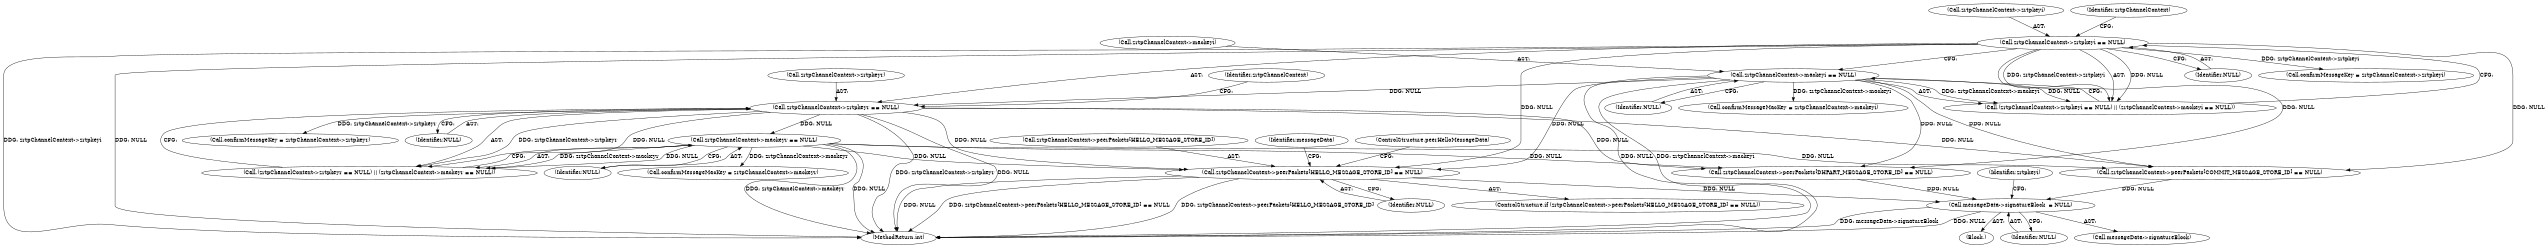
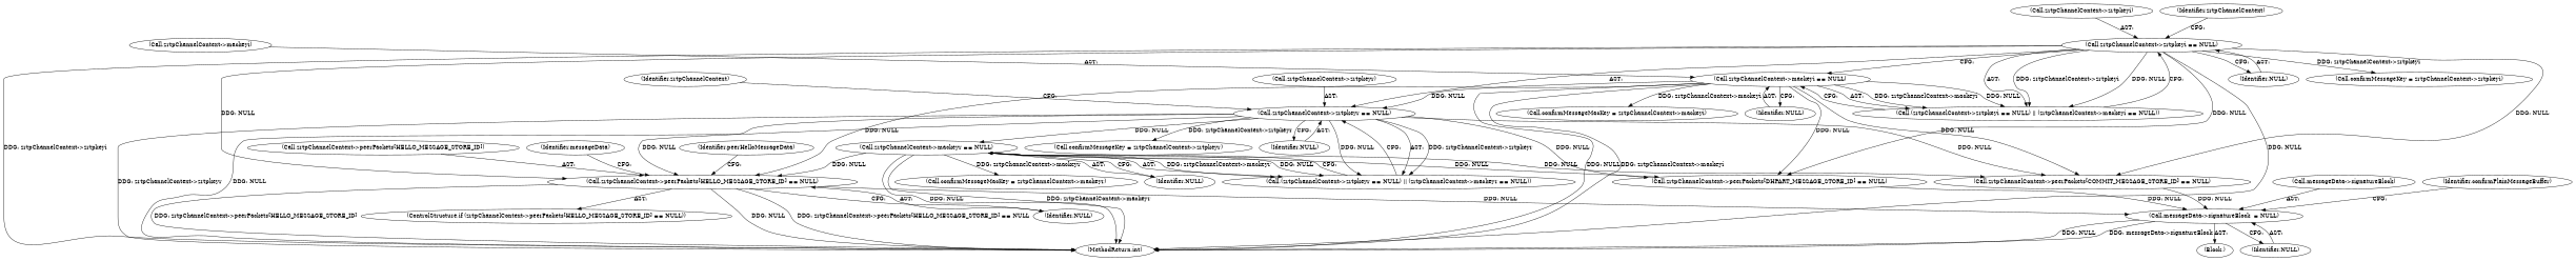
  digraph {
    n1 [label="(Call,zrtpChannelContext->peerPackets[HELLO_MESSAGE_STORE_ID] == NULL)"]
    n2 [label="(Call,messageData->signatureBlock  = NULL)"]
    n3 [label="(Identifier,NULL)"]
    n4 [label="(ControlStructure,if (zrtpChannelContext->peerPackets[HELLO_MESSAGE_STORE_ID] == NULL))"]
    n5 [label="(MethodReturn,int)"]
    n6 [label="(Block,)"]
    n7 [label="(Identifier,NULL)"]
    n8 [label="(Call,zrtpChannelContext->zrtpkeyi == NULL)"]
    n9 [label="(Call,zrtpChannelContext->zrtpkeyr == NULL)"]
    n10 [label="(Call,zrtpChannelContext->mackeyi == NULL)"]
    n11 [label="(Call,zrtpChannelContext->peerPackets[COMMIT_MESSAGE_STORE_ID] == NULL)"]
    n12 [label="(Call,(zrtpChannelContext->zrtpkeyi == NULL) || (zrtpChannelContext->mackeyi == NULL))"]
    n13 [label="(Identifier,NULL)"]
    n14 [label="(Call,confirmMessageKey = zrtpChannelContext->zrtpkeyi)"]
    n15 [label="(Call,zrtpChannelContext->peerPackets[DHPART_MESSAGE_STORE_ID] == NULL)"]
    n16 [label="(Call,zrtpChannelContext->mackeyr == NULL)"]
    n17 [label="(Call,(zrtpChannelContext->zrtpkeyr == NULL) || (zrtpChannelContext->mackeyr == NULL))"]
    n18 [label="(Call,confirmMessageKey = zrtpChannelContext->zrtpkeyr)"]
    n19 [label="(Identifier,NULL)"]
    n20 [label="(Call,confirmMessageMacKey = zrtpChannelContext->mackeyi)"]
    n21 [label="(Identifier,NULL)"]
    n22 [label="(Call,confirmMessageMacKey = zrtpChannelContext->mackeyr)"]
    n23 [label="(Identifier,NULL)"]
    n24 [label="(Call,zrtpChannelContext->mackeyi)"]
    n25 [label="(Call,zrtpChannelContext->zrtpkeyi)"]
    n26 [label="(Identifier,zrtpChannelContext)"]
    n27 [label="(Call,messageData->signatureBlock)"]
    n28 [label="(Call,zrtpChannelContext->peerPackets[HELLO_MESSAGE_STORE_ID])"]
    n29 [label="(Identifier,messageData)"]
-   n30 [label="(ControlStructure,peerHelloMessageData)"]
+   n30 [label="(Identifier,peerHelloMessageData)"]
    n31 [label="(Identifier,zrtpChannelContext)"]
    n32 [label="(Call,zrtpChannelContext->zrtpkeyr)"]
-   n33 [label="(Identifier,zrtpkeyi)"]
+   n33 [label="(Identifier,confirmPlainMessageBuffer)"]
    n1 -> n2 [label="DDG: NULL"]
    n1 -> n3 [label="CFG: "]
    n1 -> n4 [label="AST: "]
    n1 -> n5 [label="DDG: NULL"]
    n1 -> n5 [label="DDG: zrtpChannelContext->peerPackets[HELLO_MESSAGE_STORE_ID] == NULL"]
    n1 -> n5 [label="DDG: zrtpChannelContext->peerPackets[HELLO_MESSAGE_STORE_ID]"]
    n2 -> n5 [label="DDG: NULL"]
    n2 -> n5 [label="DDG: messageData->signatureBlock"]
    n2 -> n6 [label="AST: "]
    n2 -> n7 [label="CFG: "]
    n3 -> n1 [label="AST: "]
    n7 -> n2 [label="AST: "]
    n8 -> n1 [label="DDG: NULL"]
    n8 -> n5 [label="DDG: zrtpChannelContext->zrtpkeyi"]
    n8 -> n5 [label="DDG: NULL"]
    n8 -> n9 [label="AST: "]
    n8 -> n10 [label="CFG: "]
    n8 -> n11 [label="DDG: NULL"]
    n8 -> n12 [label="AST: "]
    n8 -> n12 [label="DDG: zrtpChannelContext->zrtpkeyi"]
    n8 -> n12 [label="DDG: NULL"]
    n8 -> n13 [label="CFG: "]
    n8 -> n14 [label="DDG: zrtpChannelContext->zrtpkeyi"]
    n8 -> n15 [label="DDG: NULL"]
    n9 -> n1 [label="DDG: NULL"]
    n9 -> n5 [label="DDG: zrtpChannelContext->zrtpkeyr"]
    n9 -> n5 [label="DDG: NULL"]
    n9 -> n11 [label="DDG: NULL"]
    n9 -> n15 [label="DDG: NULL"]
    n9 -> n16 [label="DDG: NULL"]
    n9 -> n17 [label="AST: "]
    n9 -> n17 [label="DDG: zrtpChannelContext->zrtpkeyr"]
    n9 -> n17 [label="DDG: NULL"]
    n9 -> n18 [label="DDG: zrtpChannelContext->zrtpkeyr"]
    n9 -> n19 [label="CFG: "]
    n10 -> n1 [label="DDG: NULL"]
    n10 -> n5 [label="DDG: NULL"]
    n10 -> n5 [label="DDG: zrtpChannelContext->mackeyi"]
    n10 -> n9 [label="DDG: NULL"]
    n10 -> n11 [label="DDG: NULL"]
    n10 -> n12 [label="AST: "]
    n10 -> n12 [label="DDG: zrtpChannelContext->mackeyi"]
    n10 -> n12 [label="DDG: NULL"]
    n10 -> n15 [label="DDG: NULL"]
    n10 -> n20 [label="DDG: zrtpChannelContext->mackeyi"]
    n10 -> n21 [label="CFG: "]
    n11 -> n2 [label="DDG: NULL"]
    n12 -> n8 [label="CFG: "]
    n12 -> n10 [label="CFG: "]
    n13 -> n8 [label="AST: "]
    n15 -> n2 [label="DDG: NULL"]
    n16 -> n1 [label="DDG: NULL"]
    n16 -> n5 [label="DDG: zrtpChannelContext->mackeyr"]
    n16 -> n5 [label="DDG: NULL"]
    n16 -> n11 [label="DDG: NULL"]
    n16 -> n15 [label="DDG: NULL"]
    n16 -> n17 [label="AST: "]
    n16 -> n17 [label="DDG: zrtpChannelContext->mackeyr"]
    n16 -> n17 [label="DDG: NULL"]
    n16 -> n22 [label="DDG: zrtpChannelContext->mackeyr"]
    n16 -> n23 [label="CFG: "]
    n17 -> n9 [label="CFG: "]
    n17 -> n16 [label="CFG: "]
    n19 -> n9 [label="AST: "]
    n21 -> n10 [label="AST: "]
    n23 -> n16 [label="AST: "]
    n24 -> n10 [label="AST: "]
    n25 -> n8 [label="AST: "]
    n26 -> n8 [label="CFG: "]
-   n2 -> n27 [label="AST: "]
+   n27 -> n2 [label="AST: "]
    n28 -> n1 [label="AST: "]
    n29 -> n1 [label="CFG: "]
    n30 -> n1 [label="CFG: "]
    n31 -> n9 [label="CFG: "]
    n32 -> n9 [label="AST: "]
    n33 -> n2 [label="CFG: "]
  }
